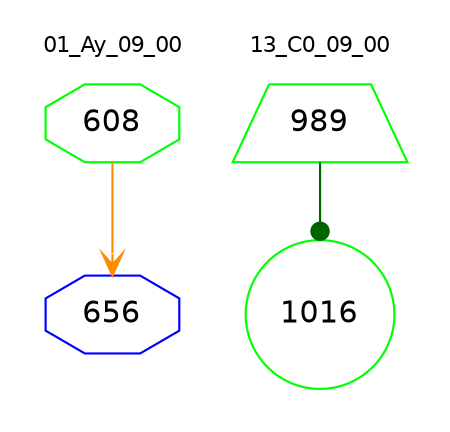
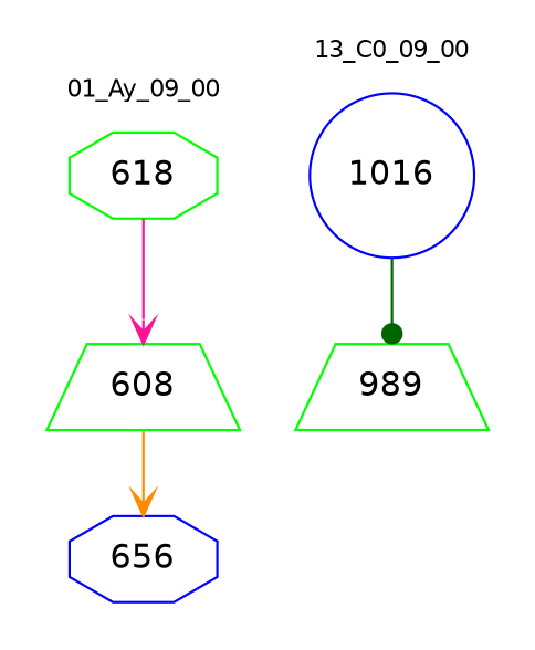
  digraph {
    fontname="DejaVu Sans"
    node [color=green fontname="DejaVu Sans" shape=octagon]
    edge [arrowhead=vee fontname="DejaVu Sans"]
-   n2 [label=608]
+   n1 [label=618]
+   n2 [label=608 shape=trapezium]
    n3 [color=blue label=656]
    n4 [label=989 shape=trapezium]
-   n5 [label=1016 shape=circle]
+   n5 [color=blue label=1016 shape=circle]
    subgraph cluster_1 {
      color=white
      fontsize=10
      label="01_Ay_09_00"
+     n1
      n2
      n3
    }
    subgraph cluster_2 {
      color=white
      fontsize=10
      label="13_C0_09_00"
      n4
      n5
    }
+   n1 -> n2 [color=deeppink]
    n2 -> n3 [color=darkorange]
-   n4 -> n5 [arrowhead=dot color=darkgreen]
+   n5 -> n4 [arrowhead=dot color=darkgreen]
  }
